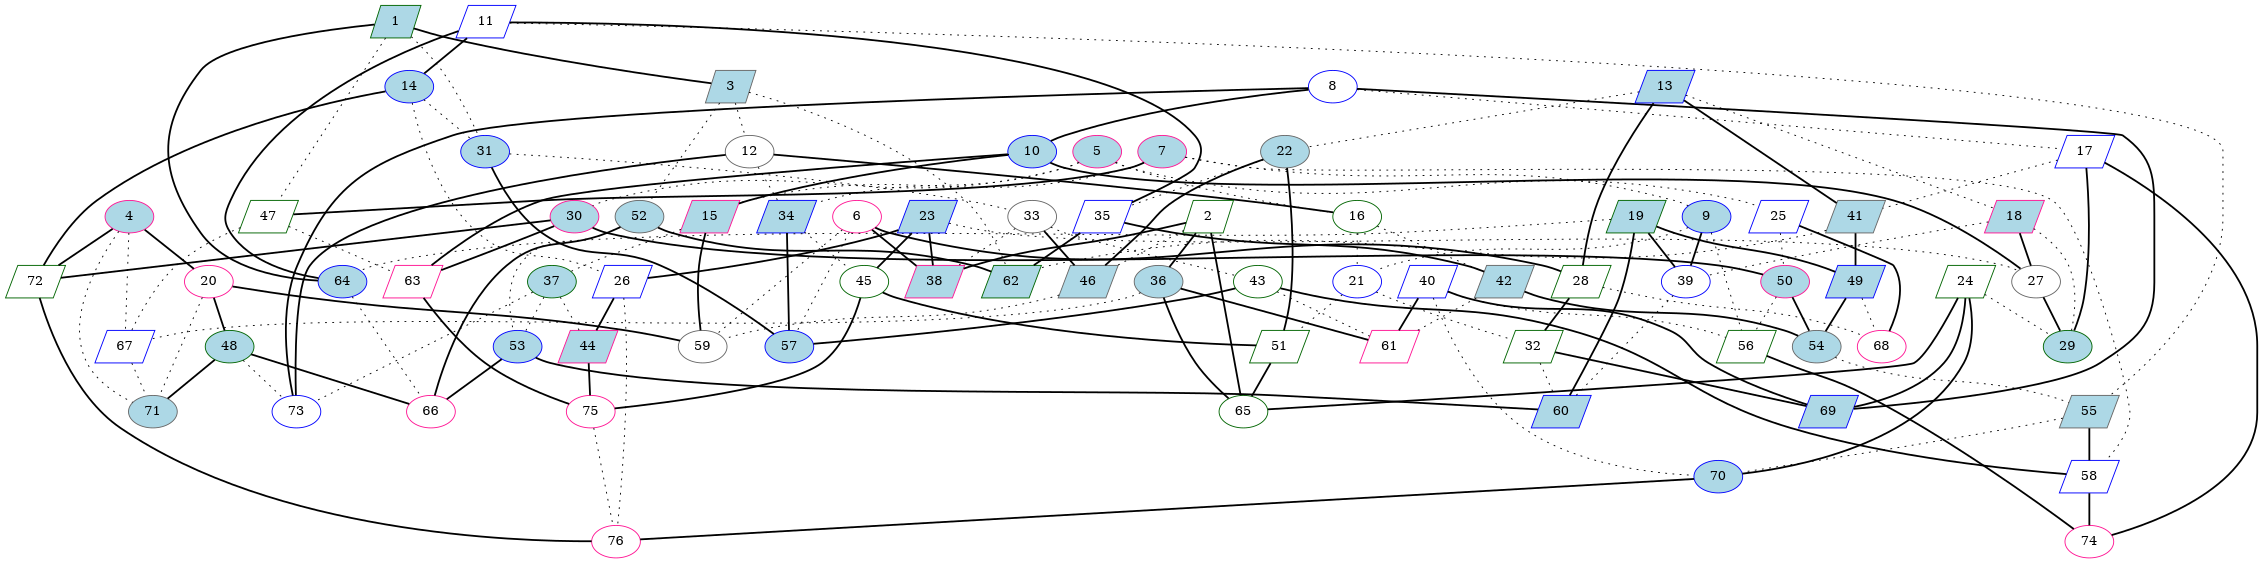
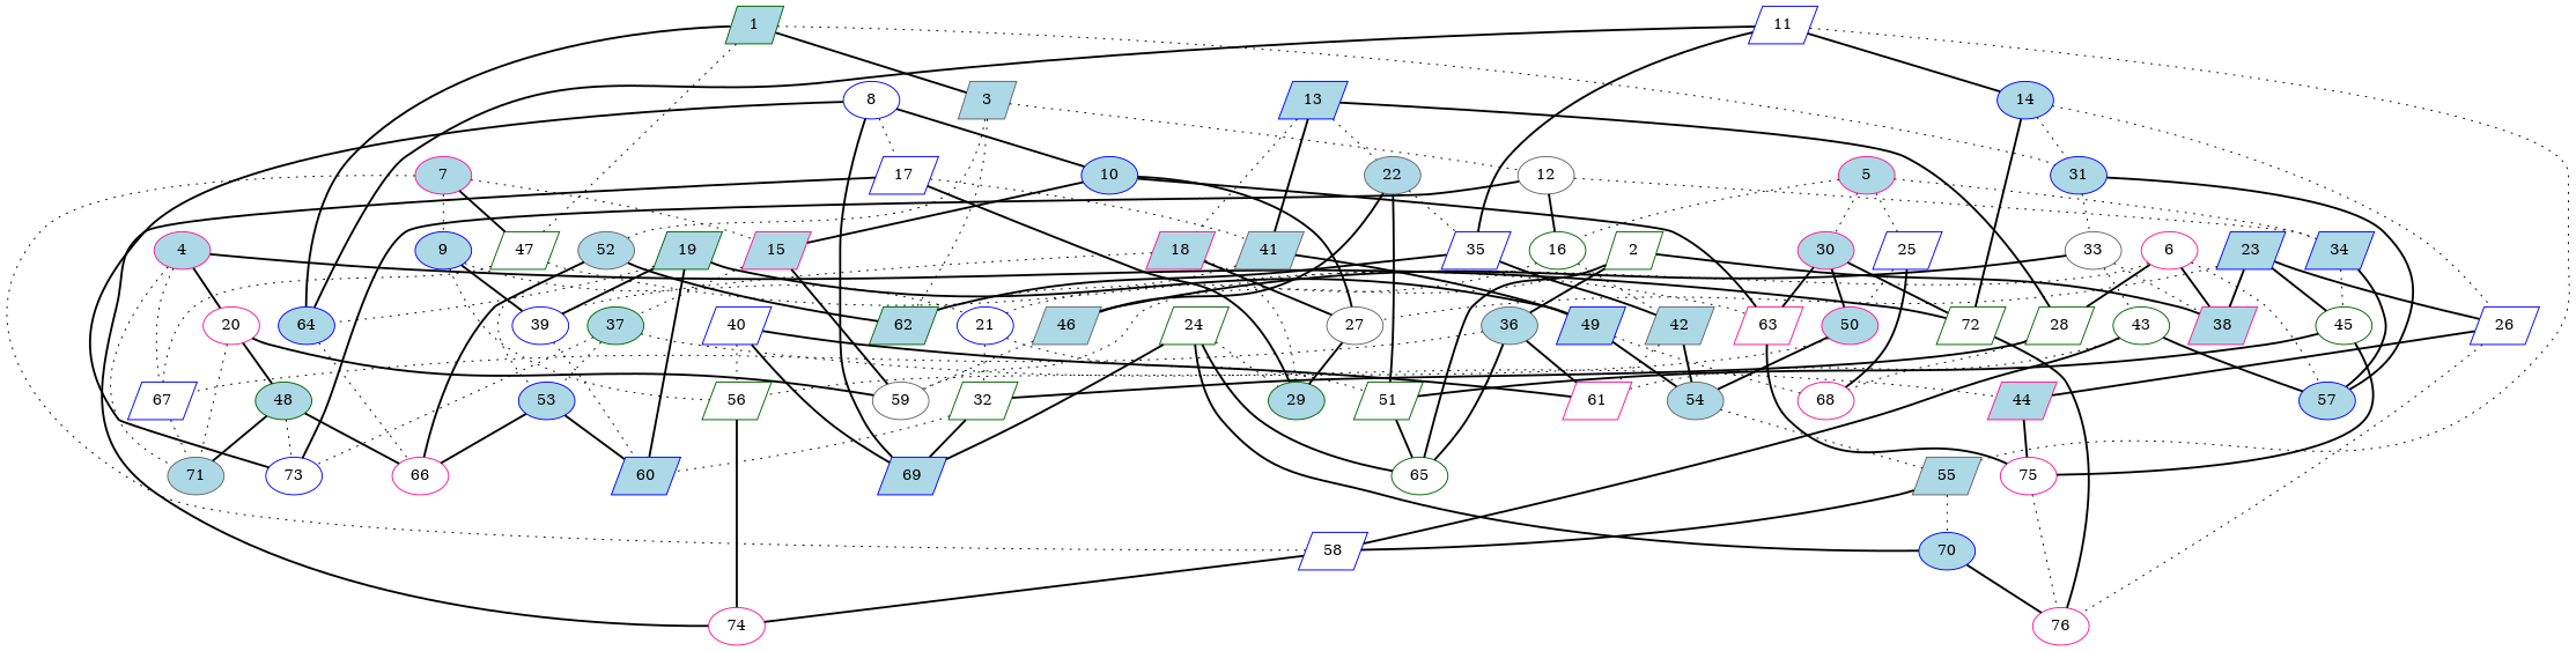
  graph {
    node [color=blue fillcolor=lightblue shape=ellipse style=filled]
    edge [style=bold]
    1 [color=darkgreen shape=parallelogram]
    3 [color=gray40 shape=parallelogram]
    31
    47 [color=darkgreen fillcolor=white shape=parallelogram]
    64
    12 [color=gray40 fillcolor=white]
    52 [color=gray40]
    62 [color=darkgreen shape=parallelogram]
    57
    33 [color=gray40 fillcolor=white]
    67 [fillcolor=white shape=parallelogram]
    63 [color=deeppink fillcolor=white shape=parallelogram]
    66 [color=deeppink fillcolor=white]
    2 [color=darkgreen fillcolor=white shape=parallelogram]
    36 [color=gray40]
    38 [color=deeppink shape=parallelogram]
    46 [color=gray40 shape=parallelogram]
    65 [color=darkgreen fillcolor=white]
    61 [color=deeppink fillcolor=white shape=parallelogram]
    59 [color=gray40 fillcolor=white]
    16 [color=darkgreen fillcolor=white]
    34 [shape=parallelogram]
    73 [fillcolor=white]
    53
    4 [color=deeppink]
    20 [color=deeppink fillcolor=white]
    71 [color=gray40]
    72 [color=darkgreen fillcolor=white shape=parallelogram]
    48 [color=darkgreen]
    76 [color=deeppink fillcolor=white]
    5 [color=deeppink]
    25 [fillcolor=white shape=parallelogram]
    30 [color=deeppink]
    21 [fillcolor=white]
    42 [color=gray40 shape=parallelogram]
    50 [color=deeppink]
    68 [color=deeppink fillcolor=white]
    45 [color=darkgreen fillcolor=white]
    6 [color=deeppink fillcolor=white]
    28 [color=darkgreen fillcolor=white shape=parallelogram]
    32 [color=darkgreen fillcolor=white shape=parallelogram]
    7 [color=deeppink]
    9
    15 [color=deeppink shape=parallelogram]
    58 [fillcolor=white shape=parallelogram]
    39 [fillcolor=white]
    56 [color=darkgreen fillcolor=white shape=parallelogram]
    37 [color=darkgreen]
    74 [color=deeppink fillcolor=white]
    8 [fillcolor=white]
    10
    17 [fillcolor=white shape=parallelogram]
    69 [shape=parallelogram]
    27 [color=gray40 fillcolor=white]
    41 [color=gray40 shape=parallelogram]
    29 [color=darkgreen]
    51 [color=darkgreen fillcolor=white shape=parallelogram]
    60 [shape=parallelogram]
    75 [color=deeppink fillcolor=white]
    11 [fillcolor=white shape=parallelogram]
    14
    35 [fillcolor=white shape=parallelogram]
    55 [color=gray40 shape=parallelogram]
    26 [fillcolor=white shape=parallelogram]
    70
    13 [shape=parallelogram]
    18 [color=deeppink shape=parallelogram]
    22 [color=gray40]
    49 [shape=parallelogram]
    44 [color=deeppink shape=parallelogram]
    54 [color=gray40]
    19 [color=darkgreen shape=parallelogram]
    23 [shape=parallelogram]
    24 [color=darkgreen fillcolor=white shape=parallelogram]
    43 [color=darkgreen fillcolor=white]
    40 [fillcolor=white shape=parallelogram]
    1 -- 3
    1 -- 31 [style=dotted]
    1 -- 47 [style=dotted]
    1 -- 64
    3 -- 12 [style=dotted]
    3 -- 52 [style=dotted]
    3 -- 62 [style=dotted]
    31 -- 57
    31 -- 33 [style=dotted]
    47 -- 67 [style=dotted]
    47 -- 63 [style=dotted]
    64 -- 66 [style=dotted]
    12 -- 16
    12 -- 34 [style=dotted]
    12 -- 73
    52 -- 62
    52 -- 66
    52 -- 53 [style=dotted]
    33 -- 38 [style=dotted]
    33 -- 46
    33 -- 43 [style=dotted]
    67 -- 71 [style=dotted]
    63 -- 75
    2 -- 36
    2 -- 38
    2 -- 46 [style=dotted]
    2 -- 65
    36 -- 67 [style=dotted]
    36 -- 65
    36 -- 61
    46 -- 59 [style=dotted]
    16 -- 21 [style=dotted]
    16 -- 42 [style=dotted]
    34 -- 57
    34 -- 45 [style=dotted]
    53 -- 66
    53 -- 60
    4 -- 67 [style=dotted]
    4 -- 20
    4 -- 71 [style=dotted]
    4 -- 72
    20 -- 59
    20 -- 71 [style=dotted]
    20 -- 48
    72 -- 76
    48 -- 66
    48 -- 73 [style=dotted]
    48 -- 71
    5 -- 16 [style=dotted]
    5 -- 34 [style=dotted]
    5 -- 25 [style=dotted]
    5 -- 30 [style=dotted]
    25 -- 50 [style=dotted]
    25 -- 68
    30 -- 63
    30 -- 72
    30 -- 50
    21 -- 32 [style=dotted]
    21 -- 51 [style=dotted]
    42 -- 61 [style=dotted]
    42 -- 54
    50 -- 56 [style=dotted]
    50 -- 54
    45 -- 51
    45 -- 75
    6 -- 57 [style=dotted]
    6 -- 38
    6 -- 59 [style=dotted]
    6 -- 28
    28 -- 68 [style=dotted]
    28 -- 32
    32 -- 69
    32 -- 60 [style=dotted]
    7 -- 47
    7 -- 9 [style=dotted]
    7 -- 15 [style=dotted]
    7 -- 58 [style=dotted]
    9 -- 21 [style=dotted]
    9 -- 39
    9 -- 56 [style=dotted]
    15 -- 59
    15 -- 37 [style=dotted]
    58 -- 74
    39 -- 60 [style=dotted]
    56 -- 74
    37 -- 73 [style=dotted]
    37 -- 53 [style=dotted]
    37 -- 44 [style=dotted]
    8 -- 73
    8 -- 10
    8 -- 17 [style=dotted]
    8 -- 69
    10 -- 63
    10 -- 15
    10 -- 27
    17 -- 74
    17 -- 41 [style=dotted]
    17 -- 29
    27 -- 29
    41 -- 62 [style=dotted]
    41 -- 49
    51 -- 65
    75 -- 76 [style=dotted]
    11 -- 64
    11 -- 14
    11 -- 35
    11 -- 55 [style=dotted]
    14 -- 31 [style=dotted]
    14 -- 72
    14 -- 26 [style=dotted]
    35 -- 62
    35 -- 42
    55 -- 58
    55 -- 70 [style=dotted]
    26 -- 76 [style=dotted]
    26 -- 44
    70 -- 76
    13 -- 28
    13 -- 41
    13 -- 18 [style=dotted]
    13 -- 22 [style=dotted]
    18 -- 39 [style=dotted]
    18 -- 27
    18 -- 29 [style=dotted]
    22 -- 46
    22 -- 51
    22 -- 35 [style=dotted]
    49 -- 68 [style=dotted]
    49 -- 54
    44 -- 75
    54 -- 55 [style=dotted]
    19 -- 64 [style=dotted]
    19 -- 39
    19 -- 60
    19 -- 49
    23 -- 38
    23 -- 45
    23 -- 27 [style=dotted]
    23 -- 26
    24 -- 65
    24 -- 69
    24 -- 29 [style=dotted]
    24 -- 70
    43 -- 57
    43 -- 61 [style=dotted]
    43 -- 58
    40 -- 61
    40 -- 56 [style=dotted]
    40 -- 69
-   40 -- 70 [style=dotted]
  }
